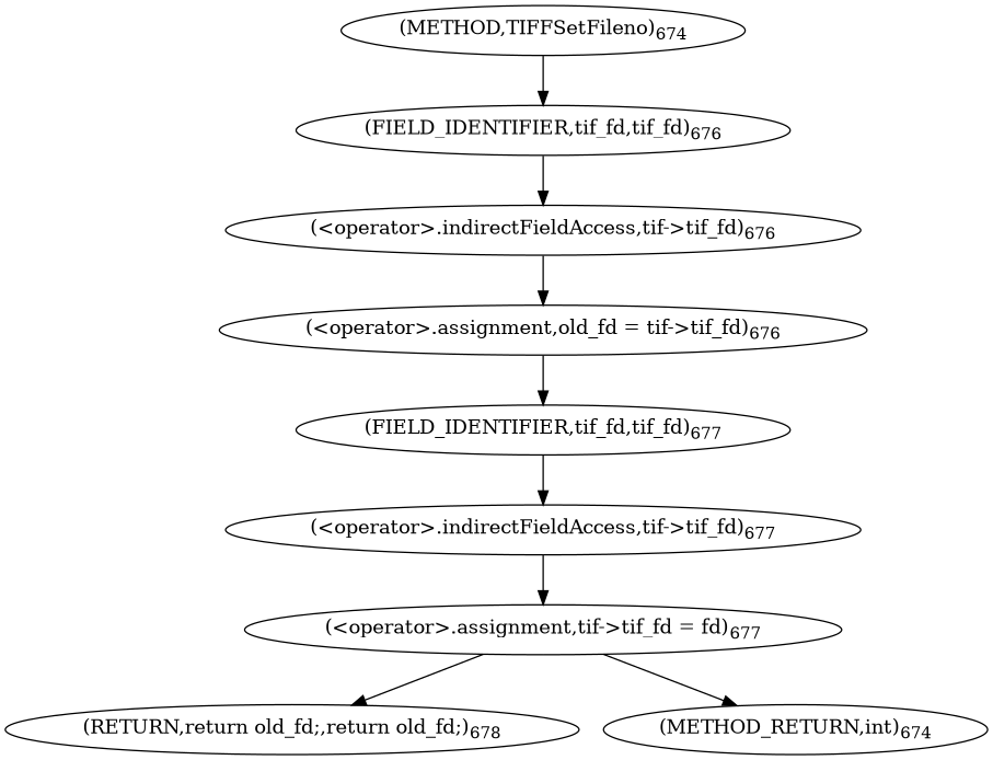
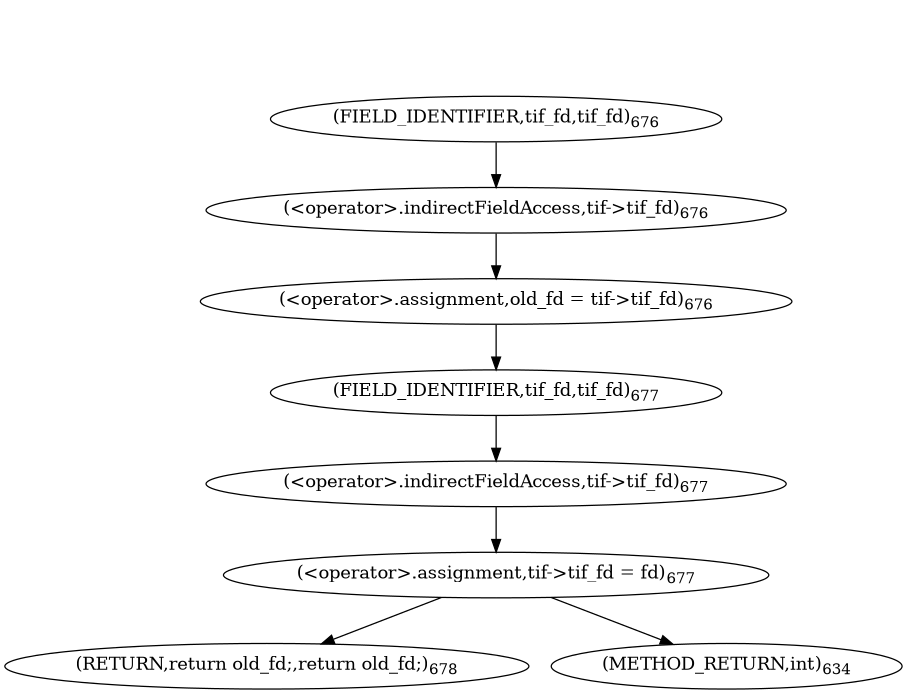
  digraph {
    n1 [label=<(&lt;operator&gt;.assignment,old_fd = tif-&gt;tif_fd)<SUB>676</SUB>>]
    n2 [label=<(FIELD_IDENTIFIER,tif_fd,tif_fd)<SUB>677</SUB>>]
    n3 [label=<(&lt;operator&gt;.indirectFieldAccess,tif-&gt;tif_fd)<SUB>677</SUB>>]
    n4 [label=<(&lt;operator&gt;.assignment,tif-&gt;tif_fd = fd)<SUB>677</SUB>>]
    n5 [label=<(RETURN,return old_fd;,return old_fd;)<SUB>678</SUB>>]
-   n6 [label=<(METHOD_RETURN,int)<SUB>674</SUB>>]
+   n6 [label=<(METHOD_RETURN,int)<SUB>634</SUB>>]
    n7 [label=<(&lt;operator&gt;.indirectFieldAccess,tif-&gt;tif_fd)<SUB>676</SUB>>]
    n8 [label=<(FIELD_IDENTIFIER,tif_fd,tif_fd)<SUB>676</SUB>>]
-   n9 [label=<(METHOD,TIFFSetFileno)<SUB>674</SUB>>]
    n1 -> n2
    n2 -> n3
    n3 -> n4
    n4 -> n5
    n4 -> n6
    n7 -> n1
    n8 -> n7
-   n9 -> n8
  }
